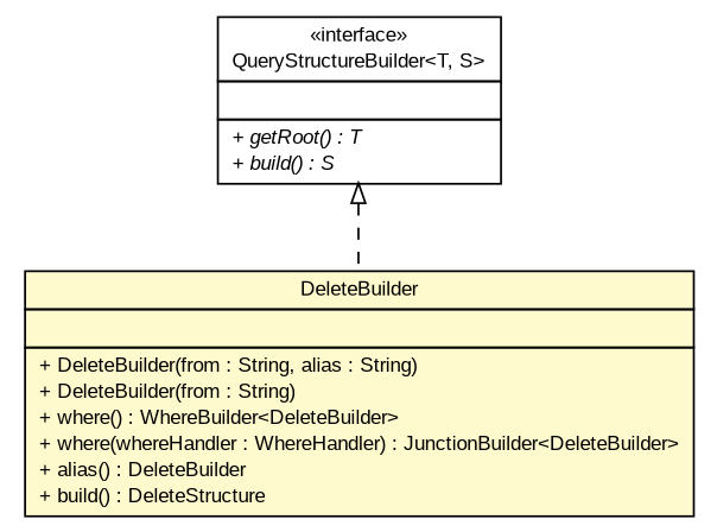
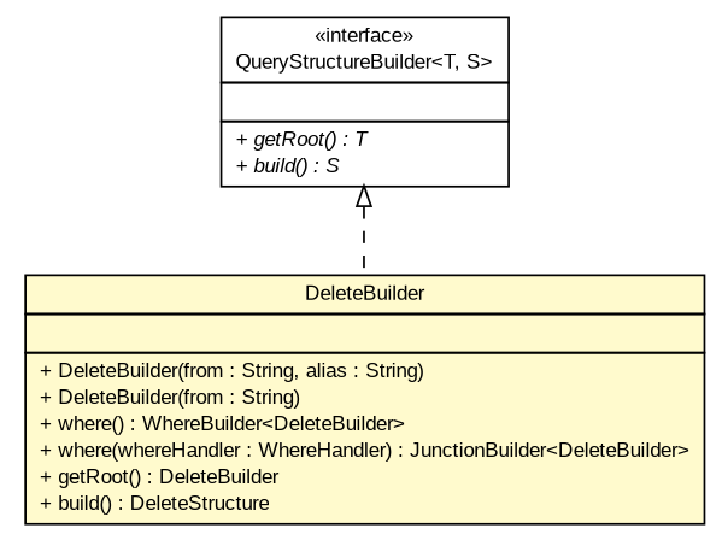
  digraph {
    nodesep=0.25
    ranksep=0.5
    node [fontcolor=black fontname=arial fontsize=10.0 shape=plaintext]
    n1 [label=<<table title="br.gov.to.sefaz.persistence.query.builder.QueryStructureBuilder" border="0" cellborder="1" cellspacing="0" cellpadding="2" port="p" href="../../QueryStructureBuilder.html"> 		<tr><td><table border="0" cellspacing="0" cellpadding="1"> <tr><td align="center" balign="center"> &#171;interface&#187; </td></tr> <tr><td align="center" balign="center"> QueryStructureBuilder&lt;T, S&gt; </td></tr> 		</table></td></tr> 		<tr><td><table border="0" cellspacing="0" cellpadding="1"> <tr><td align="left" balign="left">  </td></tr> 		</table></td></tr> 		<tr><td><table border="0" cellspacing="0" cellpadding="1"> <tr><td align="left" balign="left"><font face="arial italic" point-size="10.0"> + getRoot() : T </font></td></tr> <tr><td align="left" balign="left"><font face="arial italic" point-size="10.0"> + build() : S </font></td></tr> 		</table></td></tr> 		</table>>]
-   n2 [label=<<table title="br.gov.to.sefaz.persistence.query.builder.sql.delete.DeleteBuilder" border="0" cellborder="1" cellspacing="0" cellpadding="2" port="p" bgcolor="lemonChiffon" href="./DeleteBuilder.html"> 		<tr><td><table border="0" cellspacing="0" cellpadding="1"> <tr><td align="center" balign="center"> DeleteBuilder </td></tr> 		</table></td></tr> 		<tr><td><table border="0" cellspacing="0" cellpadding="1"> <tr><td align="left" balign="left">  </td></tr> 		</table></td></tr> 		<tr><td><table border="0" cellspacing="0" cellpadding="1"> <tr><td align="left" balign="left"> + DeleteBuilder(from : String, alias : String) </td></tr> <tr><td align="left" balign="left"> + DeleteBuilder(from : String) </td></tr> <tr><td align="left" balign="left"> + where() : WhereBuilder&lt;DeleteBuilder&gt; </td></tr> <tr><td align="left" balign="left"> + where(whereHandler : WhereHandler) : JunctionBuilder&lt;DeleteBuilder&gt; </td></tr> <tr><td align="left" balign="left"> + alias() : DeleteBuilder </td></tr> <tr><td align="left" balign="left"> + build() : DeleteStructure </td></tr> 		</table></td></tr> 		</table>>]
+   n2 [label=<<table title="br.gov.to.sefaz.persistence.query.builder.sql.delete.DeleteBuilder" border="0" cellborder="1" cellspacing="0" cellpadding="2" port="p" bgcolor="lemonChiffon" href="./DeleteBuilder.html"> 		<tr><td><table border="0" cellspacing="0" cellpadding="1"> <tr><td align="center" balign="center"> DeleteBuilder </td></tr> 		</table></td></tr> 		<tr><td><table border="0" cellspacing="0" cellpadding="1"> <tr><td align="left" balign="left">  </td></tr> 		</table></td></tr> 		<tr><td><table border="0" cellspacing="0" cellpadding="1"> <tr><td align="left" balign="left"> + DeleteBuilder(from : String, alias : String) </td></tr> <tr><td align="left" balign="left"> + DeleteBuilder(from : String) </td></tr> <tr><td align="left" balign="left"> + where() : WhereBuilder&lt;DeleteBuilder&gt; </td></tr> <tr><td align="left" balign="left"> + where(whereHandler : WhereHandler) : JunctionBuilder&lt;DeleteBuilder&gt; </td></tr> <tr><td align="left" balign="left"> + getRoot() : DeleteBuilder </td></tr> <tr><td align="left" balign="left"> + build() : DeleteStructure </td></tr> 		</table></td></tr> 		</table>>]
    n1 -> n2 [arrowtail=empty dir=back fontname=arial fontsize=10 headport=p labelfontname=arial labelfontsize=10 style=dashed tailport=p]
  }
